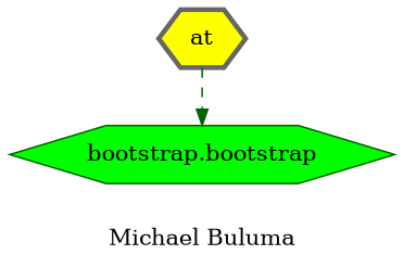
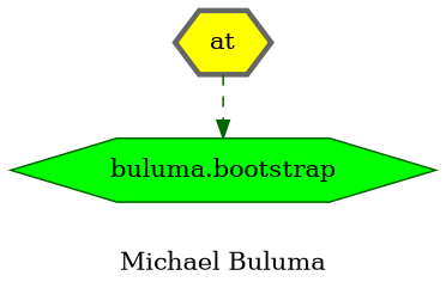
  digraph {
    label="Michael Buluma"
    node [style=filled shape=hexagon]
    at [fillcolor=yellow penwidth=3 color=gray40]
-   "buluma.bootstrap" [fillcolor=green color=darkgreen label="bootstrap.bootstrap"]
+   "buluma.bootstrap" [fillcolor=green color=darkgreen]
    at -> "buluma.bootstrap" [color=darkgreen style=dashed]
  }
